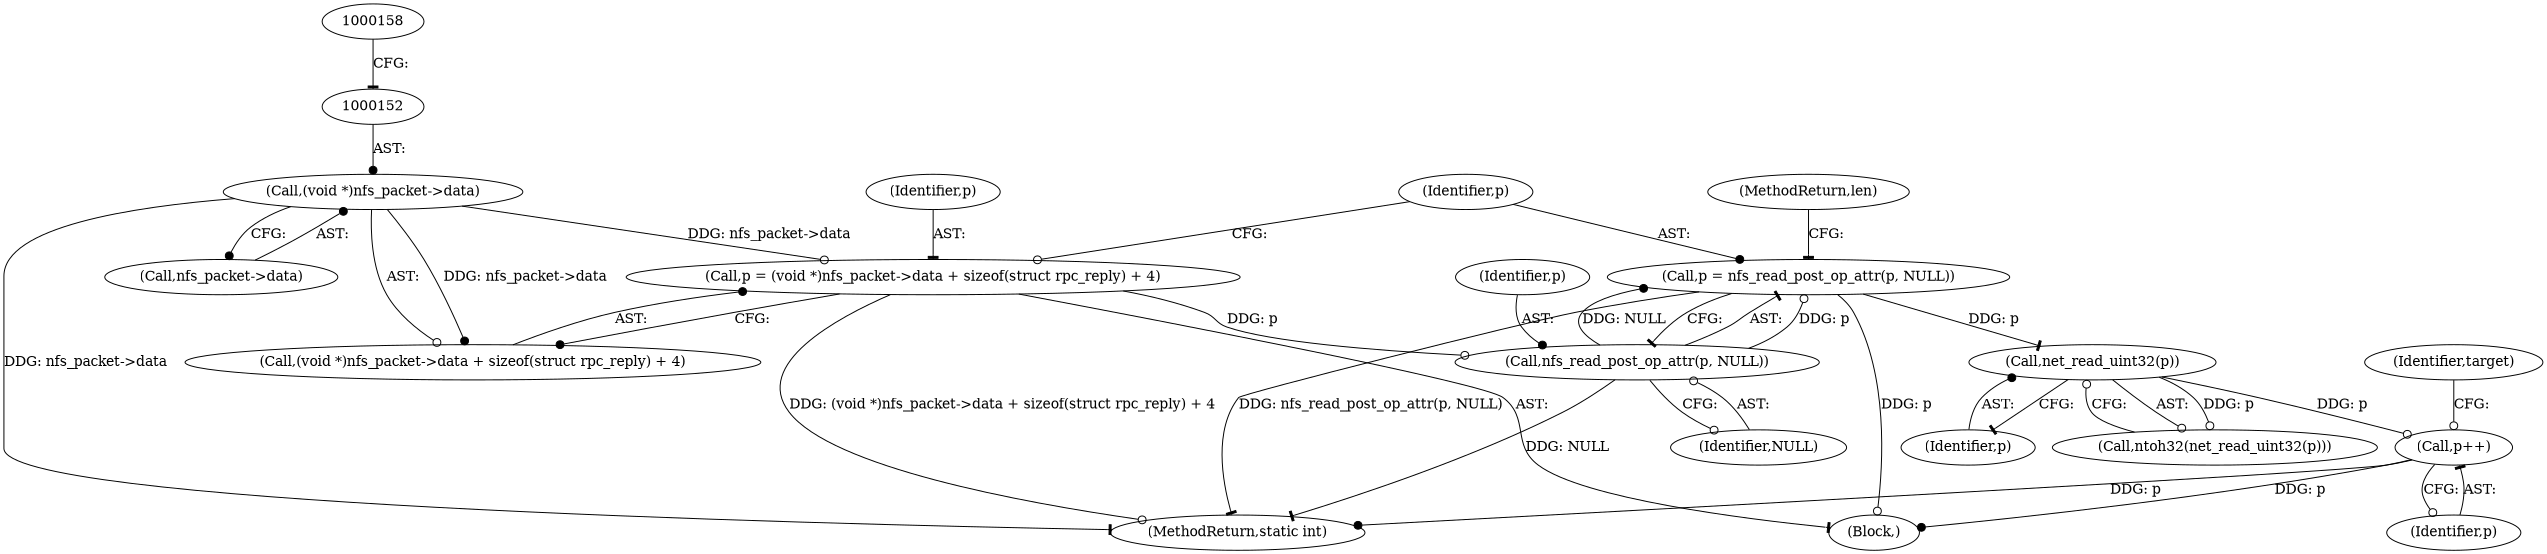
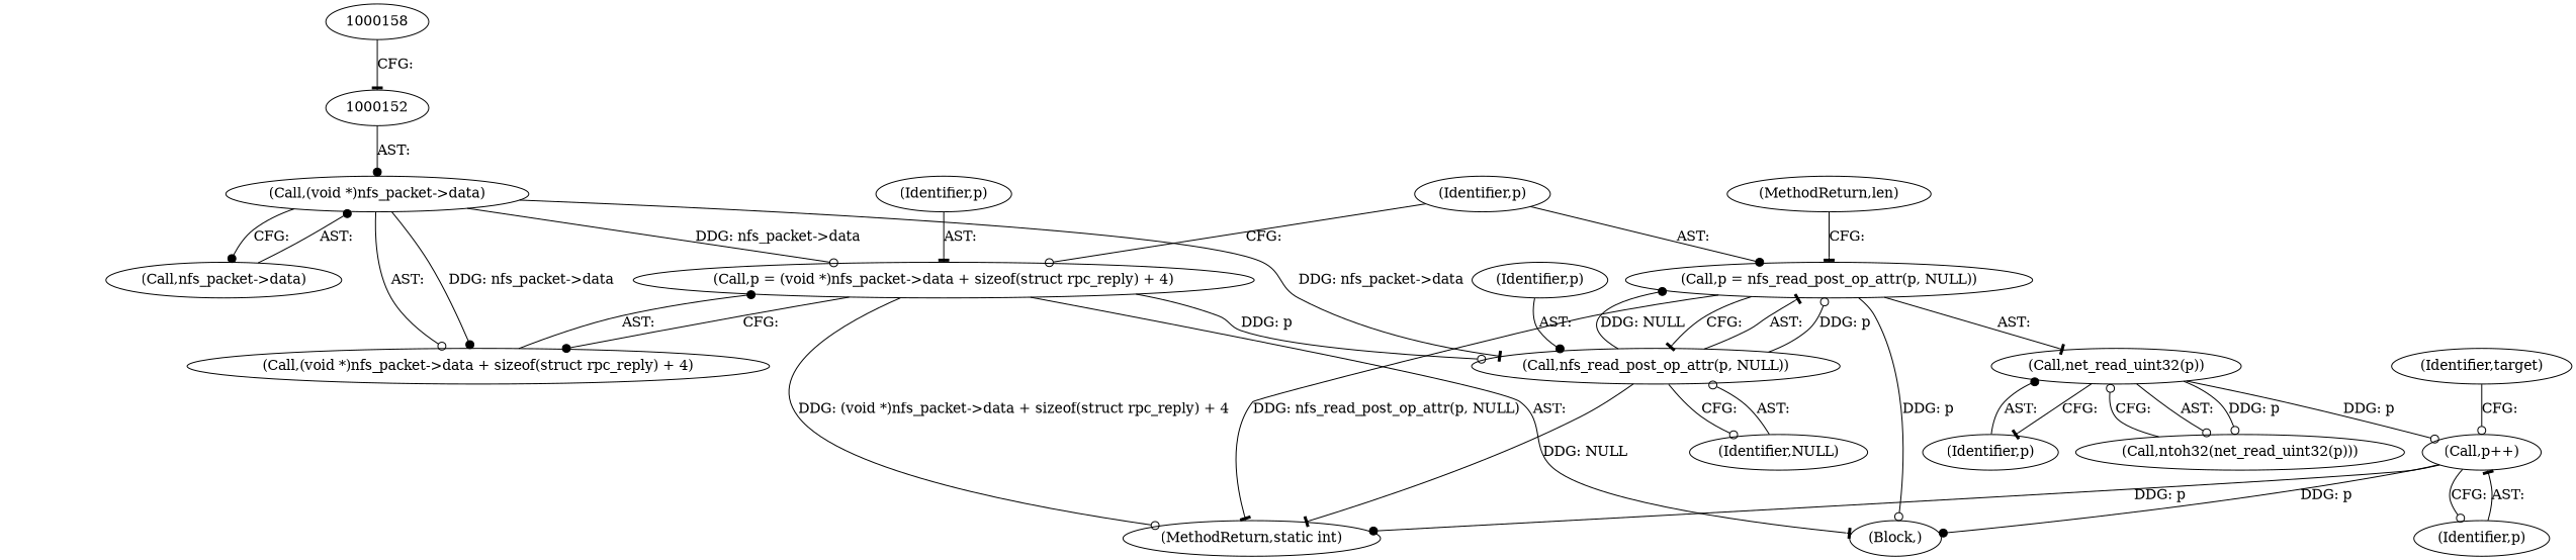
  digraph {
    edge [arrowhead=odot]
    n1 [label="(Call,p++)"]
    n2 [label="(MethodReturn,static int)"]
    n3 [label="(Identifier,p)"]
    n4 [label="(Block,)"]
    n5 [label="(Call,net_read_uint32(p))"]
    n6 [label="(Call,ntoh32(net_read_uint32(p)))"]
    n7 [label="(Identifier,p)"]
    n8 [label="(Call,p = nfs_read_post_op_attr(p, NULL))"]
    n9 [label="(Call,nfs_read_post_op_attr(p, NULL))"]
    n10 [label="(Identifier,NULL)"]
    n11 [label="(Call,p = (void *)nfs_packet->data + sizeof(struct rpc_reply) + 4)"]
    n12 [label="(Call,(void *)nfs_packet->data + sizeof(struct rpc_reply) + 4)"]
    n13 [label="(Call,(void *)nfs_packet->data)"]
    n14 [label="(Call,nfs_packet->data)"]
    n15 [label="(Identifier,target)"]
    n16 [label="(Identifier,p)"]
    n17 [label="(Identifier,p)"]
    n18 [label="(MethodReturn,len)"]
    n19 [label="(Identifier,p)"]
    1000152
    1000158
    n1 -> n2 [arrowhead=dot label="DDG: p"]
    n1 -> n3 [label="CFG: "]
    n1 -> n4 [arrowhead=dot label="DDG: p"]
    n3 -> n1 [arrowhead=tee label="AST: "]
    n5 -> n1 [label="DDG: p"]
    n5 -> n6 [label="AST: "]
    n5 -> n6 [label="DDG: p"]
    n5 -> n7 [arrowhead=tee label="CFG: "]
    n6 -> n5 [label="CFG: "]
    n7 -> n5 [arrowhead=dot label="AST: "]
    n8 -> n2 [arrowhead=tee label="DDG: nfs_read_post_op_attr(p, NULL)"]
    n8 -> n4 [label="DDG: p"]
-   n8 -> n5 [arrowhead=tee label="DDG: p"]
+   n8 -> n5 [arrowhead=tee label="AST: "]
    n8 -> n9 [arrowhead=tee label="CFG: "]
    n9 -> n2 [arrowhead=tee label="DDG: NULL"]
    n9 -> n8 [arrowhead=tee label="AST: "]
    n9 -> n8 [label="DDG: p"]
    n9 -> n8 [arrowhead=dot label="DDG: NULL"]
    n9 -> n10 [label="CFG: "]
    n10 -> n9 [label="AST: "]
    n11 -> n2 [label="DDG: (void *)nfs_packet->data + sizeof(struct rpc_reply) + 4"]
    n11 -> n4 [arrowhead=tee label="AST: "]
    n11 -> n9 [label="DDG: p"]
    n11 -> n12 [arrowhead=dot label="CFG: "]
    n12 -> n11 [arrowhead=dot label="AST: "]
-   n13 -> n2 [arrowhead=tee label="DDG: nfs_packet->data"]
+   n13 -> n9 [arrowhead=tee label="DDG: nfs_packet->data"]
    n13 -> n11 [label="DDG: nfs_packet->data"]
    n13 -> n12 [label="AST: "]
    n13 -> n12 [arrowhead=dot label="DDG: nfs_packet->data"]
    n13 -> n14 [arrowhead=dot label="CFG: "]
    n14 -> n13 [arrowhead=dot label="AST: "]
    n15 -> n1 [label="CFG: "]
    n16 -> n11 [arrowhead=tee label="AST: "]
    n17 -> n9 [arrowhead=dot label="AST: "]
    n18 -> n8 [arrowhead=tee label="CFG: "]
    n19 -> n8 [arrowhead=dot label="AST: "]
    n19 -> n11 [label="CFG: "]
    1000152 -> n13 [arrowhead=dot label="AST: "]
    1000158 -> 1000152 [arrowhead=tee label="CFG: "]
  }
